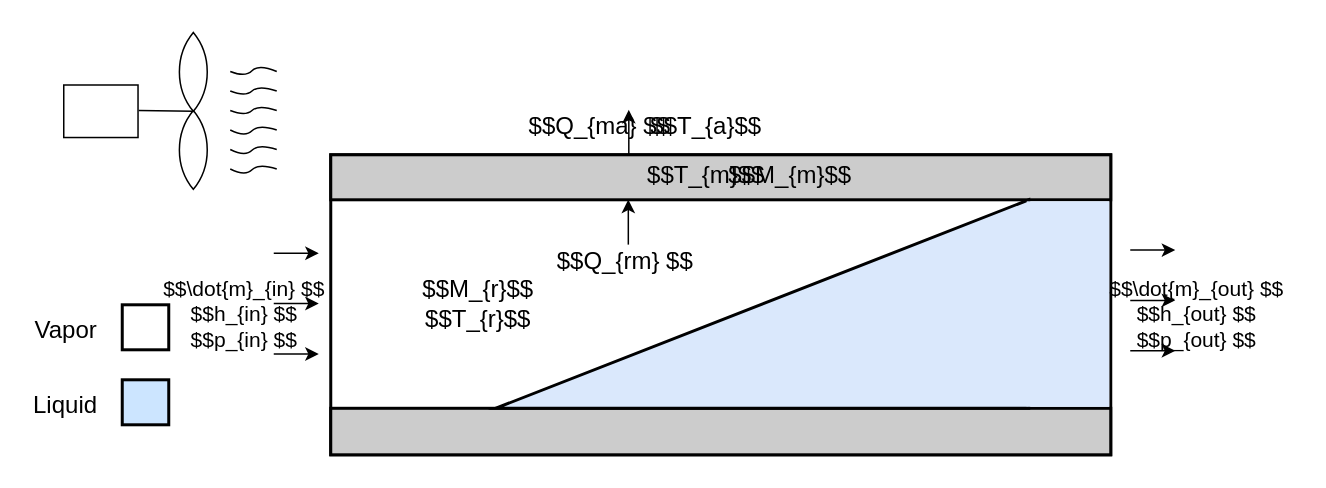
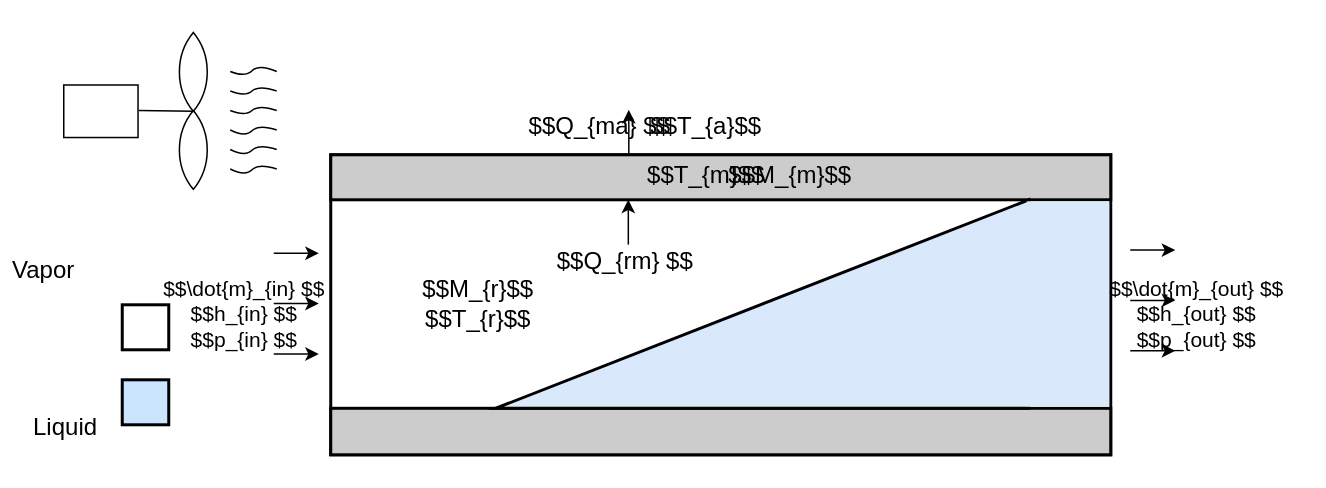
  <mxCell id="0" />
  <mxCell id="1" parent="0" />
  <mxCell id="2" value="" style="whiteSpace=wrap;html=1;shape=mxgraph.basic.pointed_oval;rotation=-180;" vertex="1" parent="1"><mxGeometry x="116" y="72.997" width="24.762" height="52.535" as="geometry" /></mxCell>
  <mxCell id="3" value="" style="whiteSpace=wrap;html=1;shape=mxgraph.basic.pointed_oval;rotation=-180;" vertex="1" parent="1"><mxGeometry x="116" y="20.997" width="24.762" height="52.535" as="geometry" /></mxCell>
  <mxCell id="4" value="" style="endArrow=none;html=1;rounded=0;entryX=0.5;entryY=0;entryDx=0;entryDy=0;entryPerimeter=0;" edge="1" parent="1" target="3"><mxGeometry width="50" height="50" relative="1" as="geometry"><mxPoint x="92" y="72.997" as="sourcePoint" /><mxPoint x="145" y="76.997" as="targetPoint" /></mxGeometry></mxCell>
  <mxCell id="5" value="" style="rounded=0;whiteSpace=wrap;html=1;rotation=-180;" vertex="1" parent="1"><mxGeometry x="42" y="55.997" width="49.524" height="35.023" as="geometry" /></mxCell>
  <mxCell id="6" value="" style="curved=1;endArrow=none;html=1;rounded=0;anchorPointDirection=1;endFill=0;" edge="1" parent="1"><mxGeometry width="50" height="50" relative="1" as="geometry"><mxPoint x="184" y="111.997" as="sourcePoint" /><mxPoint x="153" y="111.997" as="targetPoint" /><Array as="points"><mxPoint x="172" y="107.997" /><mxPoint x="163" y="116.997" /></Array></mxGeometry></mxCell>
  <mxCell id="7" value="" style="curved=1;endArrow=none;html=1;rounded=0;anchorPointDirection=1;endFill=0;" edge="1" parent="1"><mxGeometry width="50" height="50" relative="1" as="geometry"><mxPoint x="184" y="98.997" as="sourcePoint" /><mxPoint x="153" y="98.997" as="targetPoint" /><Array as="points"><mxPoint x="172" y="94.997" /><mxPoint x="163" y="103.997" /></Array></mxGeometry></mxCell>
  <mxCell id="8" value="" style="curved=1;endArrow=none;html=1;rounded=0;anchorPointDirection=1;endFill=0;" edge="1" parent="1"><mxGeometry width="50" height="50" relative="1" as="geometry"><mxPoint x="184" y="85.997" as="sourcePoint" /><mxPoint x="153" y="85.997" as="targetPoint" /><Array as="points"><mxPoint x="172" y="81.997" /><mxPoint x="163" y="90.997" /></Array></mxGeometry></mxCell>
  <mxCell id="9" value="" style="curved=1;endArrow=none;html=1;rounded=0;anchorPointDirection=1;endFill=0;" edge="1" parent="1"><mxGeometry width="50" height="50" relative="1" as="geometry"><mxPoint x="184" y="72.997" as="sourcePoint" /><mxPoint x="153" y="72.997" as="targetPoint" /><Array as="points"><mxPoint x="172" y="68.997" /><mxPoint x="163" y="76.997" /></Array></mxGeometry></mxCell>
  <mxCell id="10" value="" style="curved=1;endArrow=none;html=1;rounded=0;anchorPointDirection=1;endFill=0;" edge="1" parent="1"><mxGeometry width="50" height="50" relative="1" as="geometry"><mxPoint x="184" y="59.997" as="sourcePoint" /><mxPoint x="153" y="59.997" as="targetPoint" /><Array as="points"><mxPoint x="172" y="55.997" /><mxPoint x="163" y="63.997" /></Array></mxGeometry></mxCell>
  <mxCell id="11" value="" style="curved=1;endArrow=none;html=1;rounded=0;anchorPointDirection=1;endFill=0;" edge="1" parent="1"><mxGeometry width="50" height="50" relative="1" as="geometry"><mxPoint x="184" y="46.997" as="sourcePoint" /><mxPoint x="153" y="46.997" as="targetPoint" /><Array as="points"><mxPoint x="172" y="41.997" /><mxPoint x="163" y="50.997" /></Array></mxGeometry></mxCell>
  <mxCell id="12" value="" style="rounded=0;whiteSpace=wrap;html=1;strokeWidth=2;" vertex="1" parent="1"><mxGeometry x="220" y="102.53" width="520" height="200" as="geometry" /></mxCell>
  <mxCell id="13" value="" style="rounded=0;whiteSpace=wrap;html=1;fillColor=#CCCCCC;strokeColor=#000000;gradientDirection=south;strokeWidth=2;" vertex="1" parent="1"><mxGeometry x="220" y="102.53" width="520" height="30" as="geometry" /></mxCell>
  <mxCell id="14" value="" style="rounded=0;whiteSpace=wrap;html=1;fillColor=#CCCCCC;strokeColor=#000000;gradientDirection=south;strokeWidth=2;" vertex="1" parent="1"><mxGeometry x="220" y="271.53" width="520" height="31" as="geometry" /></mxCell>
  <mxCell id="15" value="$$T_{m}$$" style="text;html=1;align=center;verticalAlign=middle;resizable=0;points=[];autosize=1;fontSize=16;fontFamily=Helvetica;fontColor=#000000;" vertex="1" parent="1"><mxGeometry x="425" y="105.53" width="90" height="20" as="geometry" /></mxCell>
  <mxCell id="16" value="&lt;div&gt;$$T_{a}$$&lt;/div&gt;" style="text;html=1;align=center;verticalAlign=middle;resizable=0;points=[];autosize=1;fontSize=16;fontFamily=Helvetica;fontColor=#000000;" vertex="1" parent="1"><mxGeometry x="425" y="72.53" width="90" height="20" as="geometry" /></mxCell>
  <mxCell id="17" value="" style="endArrow=classic;html=1;rounded=0;fontFamily=Helvetica;fontSize=14;" edge="1" parent="1"><mxGeometry width="50" height="50" relative="1" as="geometry"><mxPoint x="418.71" y="102.53" as="sourcePoint" /><mxPoint x="418.71" y="72.53" as="targetPoint" /></mxGeometry></mxCell>
  <mxCell id="18" value="&lt;div&gt;$$M_{r}$$&lt;/div&gt;&lt;div&gt;$$T_{r}$$&lt;br&gt;&lt;/div&gt;" style="text;html=1;align=center;verticalAlign=middle;resizable=0;points=[];autosize=1;fontSize=16;fontFamily=Helvetica;fontColor=#000000;" vertex="1" parent="1"><mxGeometry x="273.38" y="182.03" width="90" height="40" as="geometry" /></mxCell>
  <mxCell id="19" value="" style="verticalLabelPosition=bottom;verticalAlign=top;html=1;shape=mxgraph.basic.orthogonal_triangle;strokeWidth=2;fillColor=#dae8fc;gradientDirection=south;strokeColor=#000000;flipH=1;" vertex="1" parent="1"><mxGeometry x="330" y="132.53" width="355.333" height="139" as="geometry" /></mxCell>
  <mxCell id="20" value="" style="endArrow=classic;html=1;rounded=0;fontFamily=Helvetica;fontSize=14;" edge="1" parent="1"><mxGeometry width="50" height="50" relative="1" as="geometry"><mxPoint x="694.444" y="189.96" as="sourcePoint" /><mxPoint x="694.444" y="189.96" as="targetPoint" /></mxGeometry></mxCell>
  <mxCell id="21" value="" style="rounded=0;whiteSpace=wrap;html=1;strokeColor=none;fillColor=#dae8fc;" vertex="1" parent="1"><mxGeometry x="684" y="133.53" width="55" height="137" as="geometry" /></mxCell>
  <mxCell id="22" value="&lt;div&gt;$$\dot{m}_{in} $$&lt;/div&gt;&lt;div&gt;&lt;div&gt;$$h_{in} $$&lt;/div&gt;&lt;/div&gt;&lt;div&gt;$$p_{in} $$&lt;br&gt;&lt;/div&gt;" style="text;html=1;align=center;verticalAlign=middle;resizable=0;points=[];autosize=1;strokeColor=none;fillColor=none;fontSize=14;fontFamily=Helvetica;" vertex="1" parent="1"><mxGeometry x="102" y="178.67" width="120" height="60" as="geometry" /></mxCell>
  <mxCell id="23" value="" style="endArrow=classic;html=1;rounded=0;fontFamily=Helvetica;fontSize=14;" edge="1" parent="1"><mxGeometry width="50" height="50" relative="1" as="geometry"><mxPoint x="182" y="168.16" as="sourcePoint" /><mxPoint x="212" y="168.16" as="targetPoint" /></mxGeometry></mxCell>
  <mxCell id="24" value="&lt;div&gt;$$\dot{m}_{out} $$&lt;/div&gt;&lt;div&gt;&lt;div&gt;$$h_{out} $$&lt;/div&gt;&lt;/div&gt;&lt;div&gt;$$p_{out} $$&lt;br&gt;&lt;/div&gt;" style="text;html=1;align=center;verticalAlign=middle;resizable=0;points=[];autosize=1;strokeColor=none;fillColor=none;fontSize=14;fontFamily=Helvetica;" vertex="1" parent="1"><mxGeometry x="732" y="179.01" width="130" height="60" as="geometry" /></mxCell>
  <mxCell id="25" value="" style="endArrow=classic;html=1;rounded=0;fontFamily=Helvetica;fontSize=14;" edge="1" parent="1"><mxGeometry width="50" height="50" relative="1" as="geometry"><mxPoint x="182" y="201.7" as="sourcePoint" /><mxPoint x="212" y="201.7" as="targetPoint" /></mxGeometry></mxCell>
  <mxCell id="26" value="" style="endArrow=classic;html=1;rounded=0;fontFamily=Helvetica;fontSize=14;" edge="1" parent="1"><mxGeometry width="50" height="50" relative="1" as="geometry"><mxPoint x="182" y="235.31" as="sourcePoint" /><mxPoint x="212" y="235.31" as="targetPoint" /></mxGeometry></mxCell>
  <mxCell id="27" value="" style="endArrow=classic;html=1;rounded=0;fontFamily=Helvetica;fontSize=14;" edge="1" parent="1"><mxGeometry width="50" height="50" relative="1" as="geometry"><mxPoint x="753" y="166.05" as="sourcePoint" /><mxPoint x="783" y="166.05" as="targetPoint" /></mxGeometry></mxCell>
  <mxCell id="28" value="" style="endArrow=classic;html=1;rounded=0;fontFamily=Helvetica;fontSize=14;" edge="1" parent="1"><mxGeometry width="50" height="50" relative="1" as="geometry"><mxPoint x="753" y="199.59" as="sourcePoint" /><mxPoint x="783" y="199.59" as="targetPoint" /></mxGeometry></mxCell>
  <mxCell id="29" value="" style="endArrow=classic;html=1;rounded=0;fontFamily=Helvetica;fontSize=14;" edge="1" parent="1"><mxGeometry width="50" height="50" relative="1" as="geometry"><mxPoint x="753" y="233.2" as="sourcePoint" /><mxPoint x="783" y="233.2" as="targetPoint" /></mxGeometry></mxCell>
  <mxCell id="30" value="" style="endArrow=classic;html=1;rounded=0;fontFamily=Helvetica;fontSize=14;" edge="1" parent="1"><mxGeometry width="50" height="50" relative="1" as="geometry"><mxPoint x="418.38" y="162.41" as="sourcePoint" /><mxPoint x="418.38" y="132.41" as="targetPoint" /></mxGeometry></mxCell>
  <mxCell id="31" value="$$Q_{rm} $$ " style="text;html=1;align=center;verticalAlign=middle;resizable=0;points=[];autosize=1;strokeColor=none;fillColor=none;fontSize=16;fontFamily=Helvetica;fontColor=#000000;" vertex="1" parent="1"><mxGeometry x="361" y="163.49" width="110" height="20" as="geometry" /></mxCell>
  <mxCell id="32" value="$$Q_{ma} $$ " style="text;html=1;align=center;verticalAlign=middle;resizable=0;points=[];autosize=1;strokeColor=none;fillColor=none;fontSize=16;fontFamily=Helvetica;fontColor=#000000;" vertex="1" parent="1"><mxGeometry x="343.91" y="72.53" width="110" height="20" as="geometry" /></mxCell>
  <mxCell id="33" value="$$M_{m}$$" style="text;html=1;align=center;verticalAlign=middle;resizable=0;points=[];autosize=1;fontSize=16;fontFamily=Helvetica;fontColor=#000000;" vertex="1" parent="1"><mxGeometry x="476.13" y="105.53" width="100" height="20" as="geometry" /></mxCell>
  <mxCell id="34" value="" style="rounded=0;whiteSpace=wrap;html=1;fillColor=#CCE5FF;strokeColor=#000000;gradientDirection=south;strokeWidth=2;" vertex="1" parent="1"><mxGeometry x="81" y="252.53" width="31" height="30" as="geometry" /></mxCell>
  <mxCell id="35" value="" style="rounded=0;whiteSpace=wrap;html=1;fillColor=#FFFFFF;strokeColor=#000000;gradientDirection=south;strokeWidth=2;" vertex="1" parent="1"><mxGeometry x="81" y="202.53" width="31" height="30" as="geometry" /></mxCell>
- <mxCell id="36" value="Vapor" style="text;whiteSpace=wrap;html=1;fontSize=16;fontFamily=Helvetica;" vertex="1" parent="1"><mxGeometry x="21" y="202.53" width="49" height="30" as="geometry" /></mxCell>
- <mxCell id="37" value="Liquid" style="text;whiteSpace=wrap;html=1;fontSize=16;fontFamily=Helvetica;" vertex="1" parent="1"><mxGeometry x="20" y="252.53" width="50" height="30" as="geometry" /></mxCell>
+ <mxCell id="36" value="Vapor" style="text;whiteSpace=wrap;html=1;fontSize=16;fontFamily=Helvetica;" vertex="1" parent="1"><mxGeometry x="6" y="162.53" width="49" height="30" as="geometry" /></mxCell>
+ <mxCell id="37" value="Liquid" style="text;whiteSpace=wrap;html=1;fontSize=16;fontFamily=Helvetica;" vertex="1" parent="1"><mxGeometry x="20" y="267.53" width="50" height="30" as="geometry" /></mxCell>
